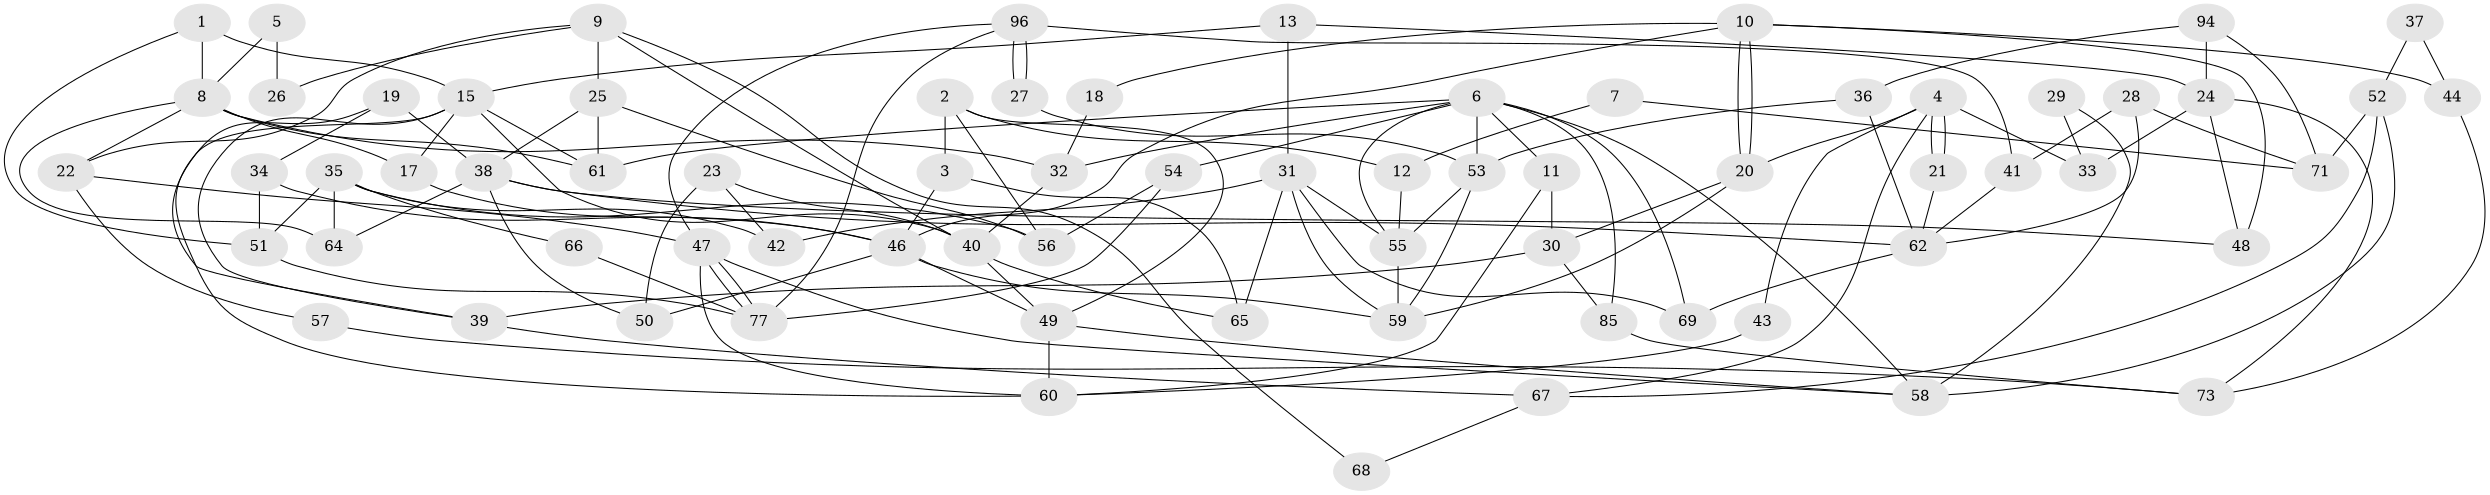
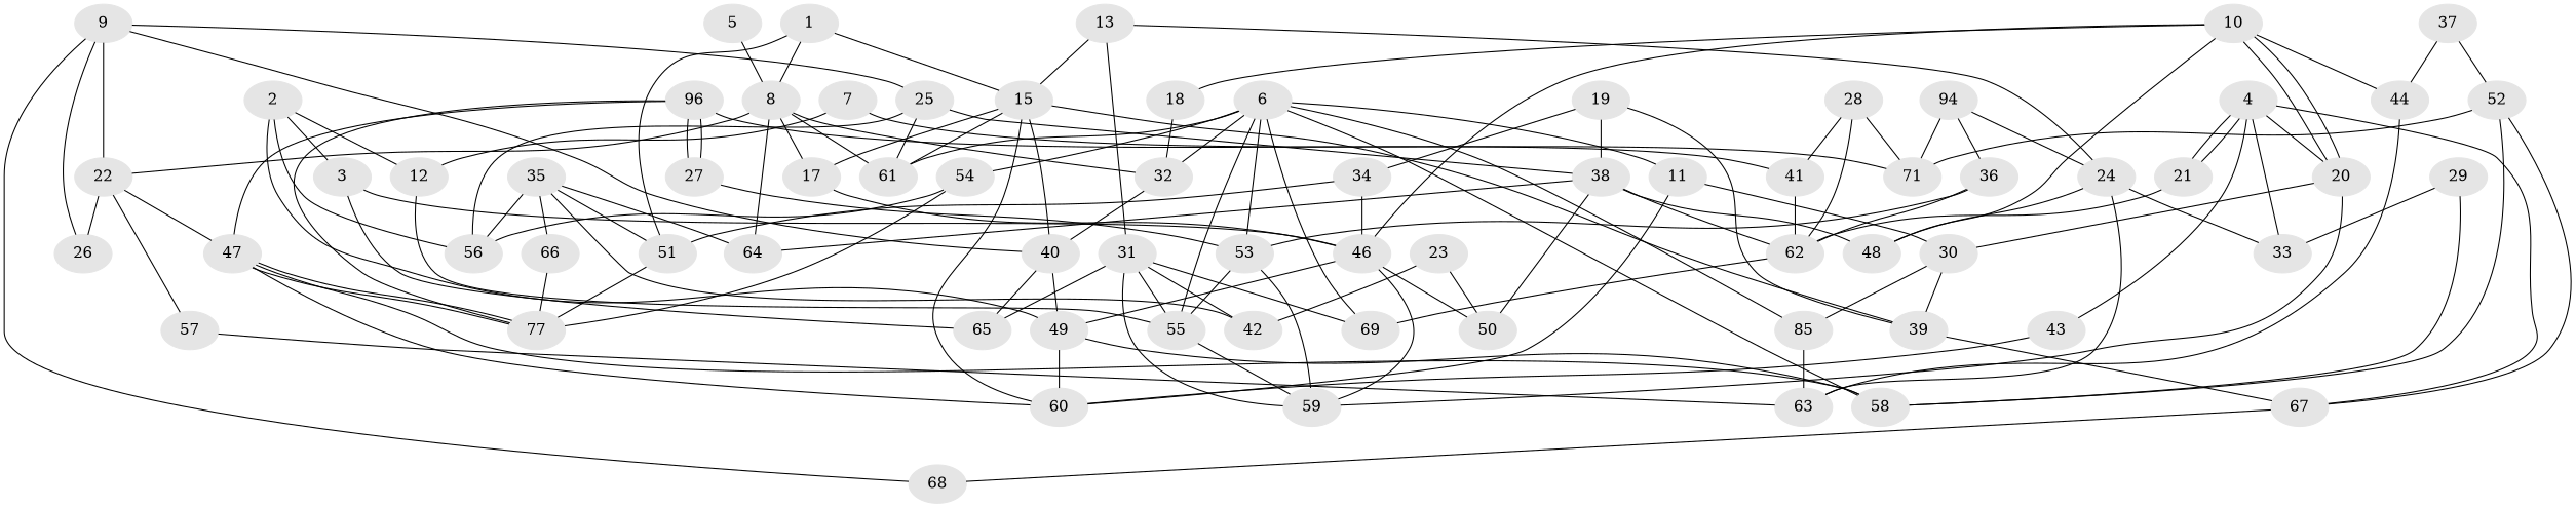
  graph {
    node [color=gray90 style=filled]
    1
    8
    15
    51
    32
    61
    17
    22
    64
    40
    60
    39
    n13 [label=77]
    2
    3
    12
    49
    56
    46
    65
    55
    58
    59
    50
    4
    20
    21
    33
    43
    67
    30
    62
    68
    5
    44
-   63 [label=73]
+   63
    6
    11
    n39 [label=85]
    53
    54
    69
    7
    71
    26
    47
    57
    9
    25
    38
    10
    18
    48
    13
    24
    31
    42
    n58 [label=94]
    36
    n60 [label=96]
    27
    41
    19
    34
    23
    28
    29
    35
    66
    37
    52
    1 -- 8
    1 -- 15
    1 -- 51
    8 -- 32
    8 -- 61
    8 -- 17
    8 -- 22
    8 -- 64
    15 -- 61
    15 -- 17
    15 -- 40
    15 -- 60
    15 -- 39
    51 -- n13
    32 -- 40
    17 -- 46
-   5 -- 26
+   22 -- 26
    22 -- 47
    22 -- 57
    40 -- 49
    40 -- 65
    39 -- 67
    2 -- 3
    2 -- 12
    2 -- 49
    2 -- 56
    3 -- 46
    3 -- 65
    12 -- 55
    49 -- 60
    49 -- 58
    46 -- 49
    46 -- 59
    46 -- 50
    55 -- 59
    4 -- 20
    4 -- 21
    4 -- 21
    4 -- 33
    4 -- 43
    4 -- 67
    20 -- 59
    20 -- 30
    21 -- 62
    43 -- 60
    67 -- 68
    30 -- 39
    30 -- n39
    62 -- 69
    5 -- 8
    44 -- 63
    6 -- 32
    6 -- 61
    6 -- 55
    6 -- 58
    6 -- 11
    6 -- n39
    6 -- 53
    6 -- 54
    6 -- 69
    11 -- 60
    11 -- 30
    n39 -- 63
    53 -- 55
    53 -- 59
    54 -- n13
    54 -- 56
    7 -- 12
    7 -- 71
    47 -- 60
    47 -- n13
    47 -- n13
    47 -- 58
    57 -- 63
    9 -- 22
    9 -- 40
    9 -- 68
    9 -- 26
    9 -- 25
    25 -- 61
    25 -- 56
    25 -- 38
    38 -- 64
    38 -- 50
    38 -- 62
    38 -- 48
    10 -- 46
    10 -- 20
    10 -- 20
    10 -- 44
    10 -- 18
    10 -- 48
    18 -- 32
    13 -- 15
    13 -- 24
    13 -- 31
    24 -- 33
    24 -- 63
    24 -- 48
    31 -- 65
    31 -- 55
    31 -- 59
    31 -- 69
    31 -- 42
    n58 -- 71
    n58 -- 24
    n58 -- 36
    36 -- 62
    36 -- 53
    n60 -- n13
    n60 -- 47
    n60 -- 27
    n60 -- 27
    n60 -- 41
    27 -- 53
    41 -- 62
    19 -- 39
    19 -- 38
    19 -- 34
    34 -- 51
    34 -- 46
-   23 -- 40
    23 -- 50
    23 -- 42
    28 -- 62
    28 -- 71
    28 -- 41
    29 -- 58
    29 -- 33
    35 -- 51
    35 -- 64
    35 -- 56
    35 -- 42
    35 -- 66
    66 -- n13
    37 -- 44
    37 -- 52
    52 -- 58
    52 -- 67
    52 -- 71
  }
